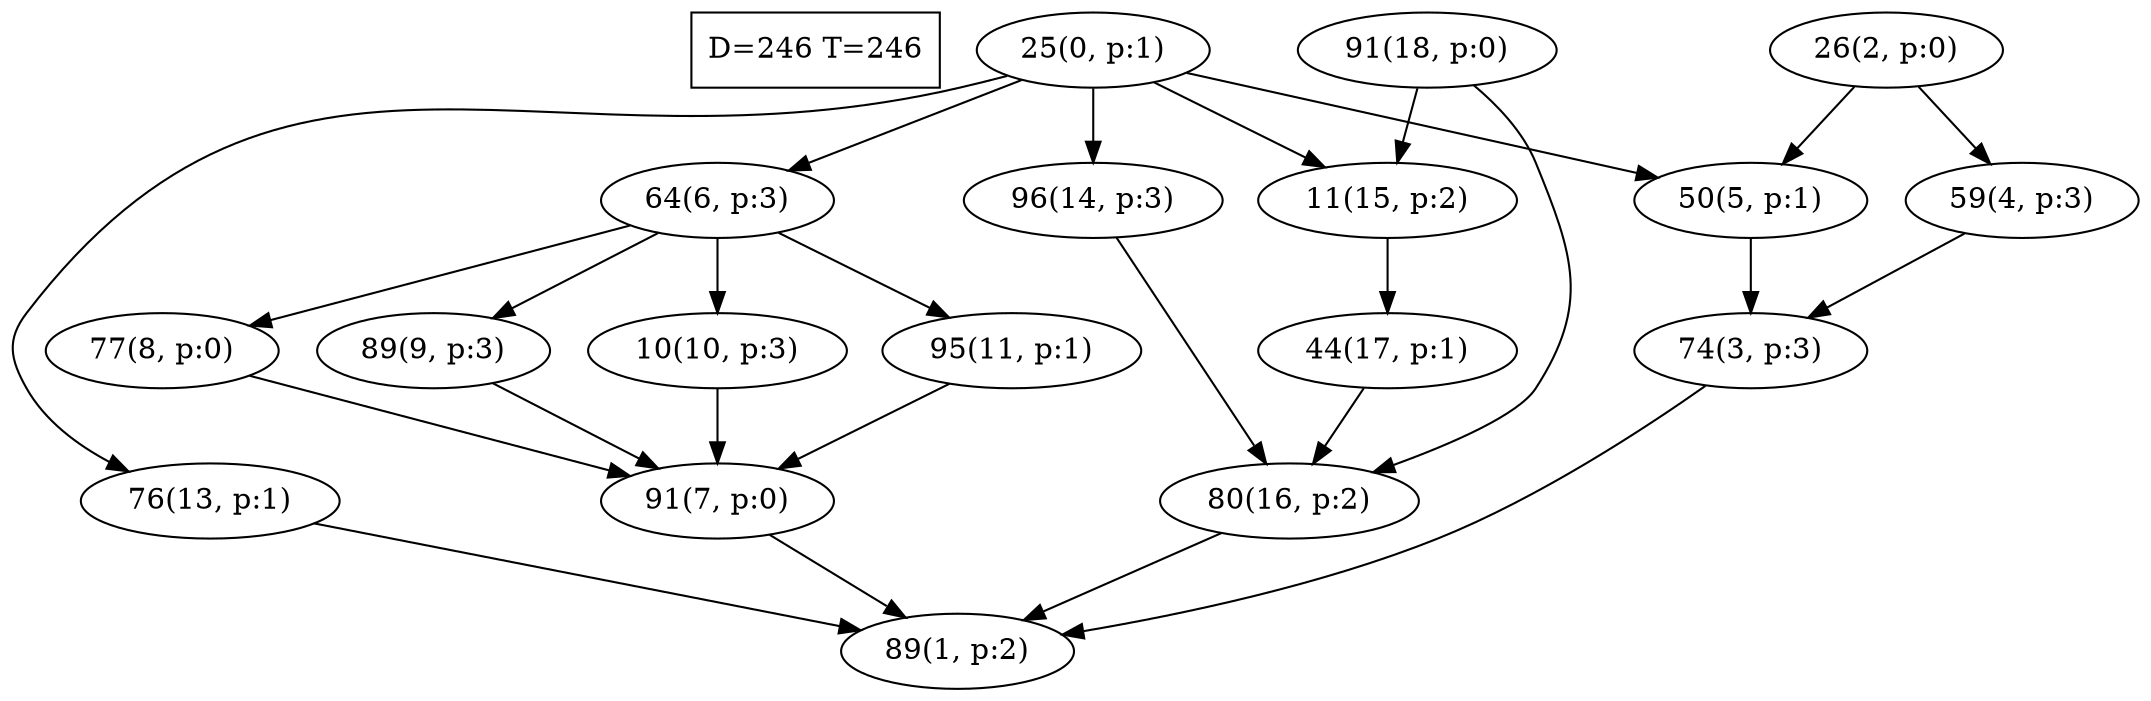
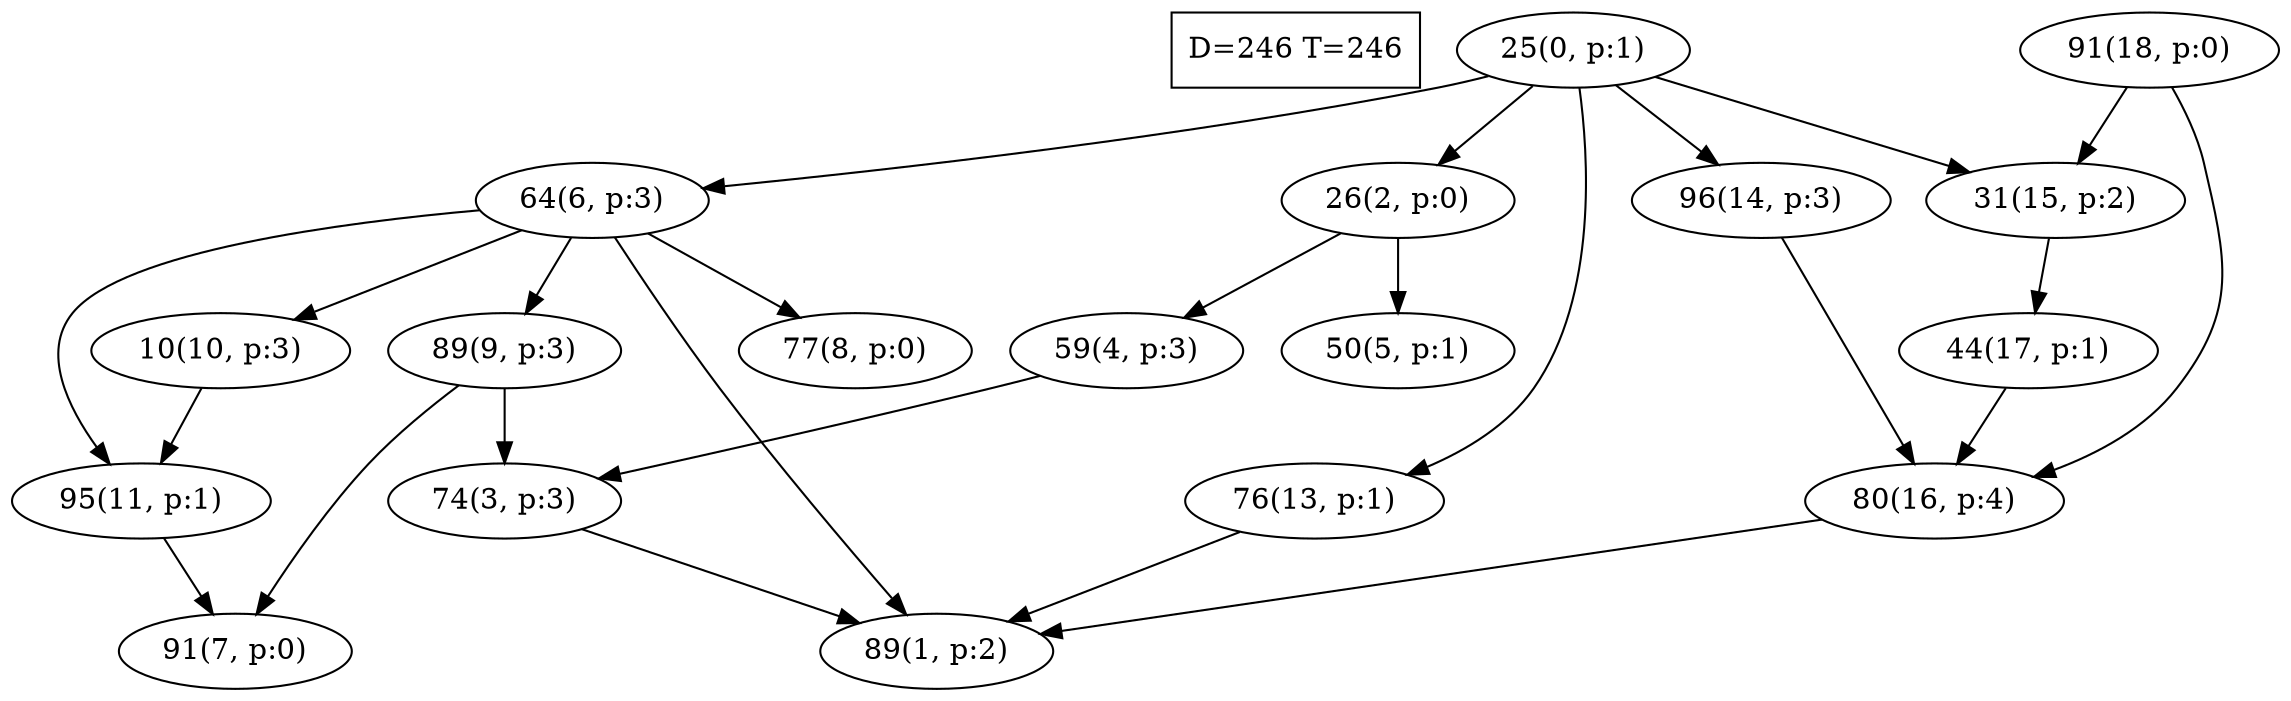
  digraph {
    n1 [label="D=246 T=246" shape=box]
    n2 [label="25(0, p:1)"]
    n3 [label="26(2, p:0)"]
    n4 [label="64(6, p:3)"]
    n5 [label="76(13, p:1)"]
    n6 [label="96(14, p:3)"]
-   n7 [label="11(15, p:2)"]
+   n7 [label="31(15, p:2)"]
    n8 [label="59(4, p:3)"]
    n9 [label="50(5, p:1)"]
    n10 [label="77(8, p:0)"]
    n11 [label="89(9, p:3)"]
    n12 [label="10(10, p:3)"]
    n13 [label="95(11, p:1)"]
    n14 [label="89(1, p:2)"]
-   n15 [label="80(16, p:2)"]
+   n15 [label="80(16, p:4)"]
    n16 [label="44(17, p:1)"]
    n17 [label="74(3, p:3)"]
    n18 [label="91(7, p:0)"]
    n19 [label="91(18, p:0)"]
-   n2 -> n9
+   n2 -> n3
    n2 -> n4
    n2 -> n5
    n2 -> n6
    n2 -> n7
    n3 -> n8
    n3 -> n9
    n4 -> n10
    n4 -> n11
    n4 -> n12
    n4 -> n13
    n5 -> n14
    n6 -> n15
    n7 -> n16
    n8 -> n17
-   n9 -> n17
-   n10 -> n18
+   n11 -> n17
    n11 -> n18
-   n12 -> n18
+   n12 -> n13
    n13 -> n18
    n15 -> n14
    n16 -> n15
    n17 -> n14
-   n18 -> n14
+   n4 -> n14
    n19 -> n7
    n19 -> n15
  }
